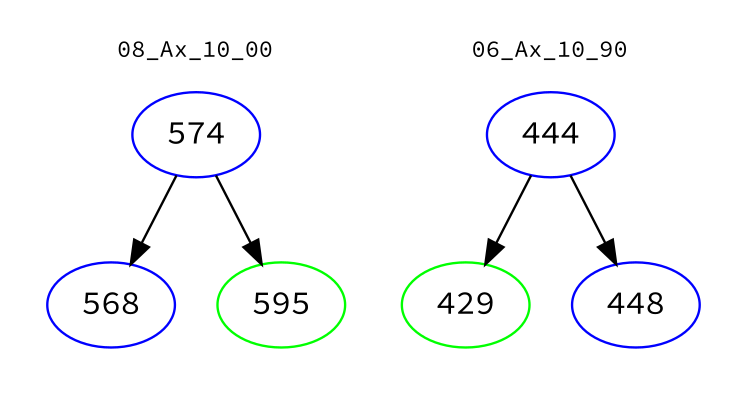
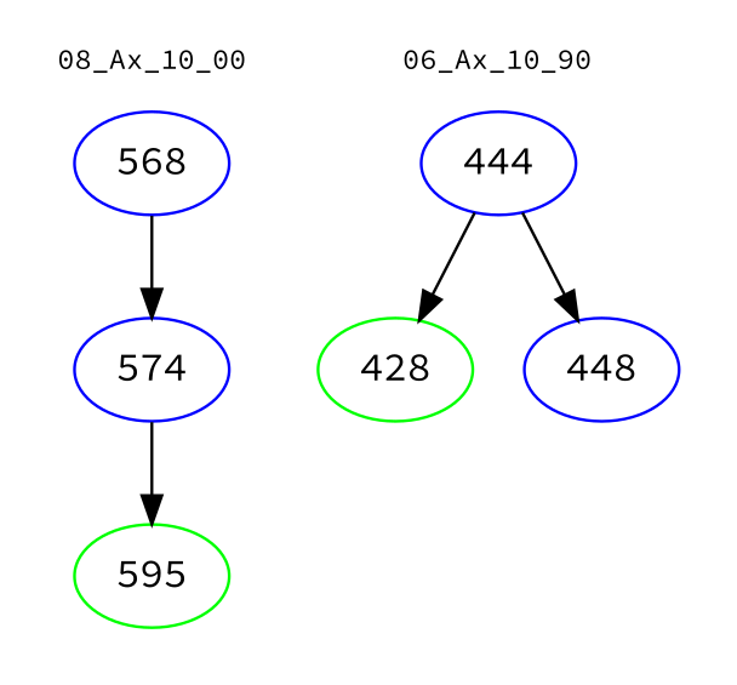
  digraph {
    fontname="Source Code Pro"
    node [color=blue fontname="Source Code Pro"]
    edge [color=black fontname="Source Code Pro"]
    n1 [label=574]
    n2 [label=568]
    n3 [color=green label=595]
    n4 [label=444]
-   n5 [color=green label=429]
+   n5 [color=green label=428]
    n6 [label=448]
    subgraph cluster_1 {
      color=white
      fontsize=10
      label="08_Ax_10_00"
      n1
      n2
      n3
    }
    subgraph cluster_2 {
      color=white
      fontsize=10
      label="06_Ax_10_90"
      n4
      n5
      n6
    }
-   n1 -> n2
+   n2 -> n1
    n1 -> n3
    n4 -> n5
    n4 -> n6
  }
